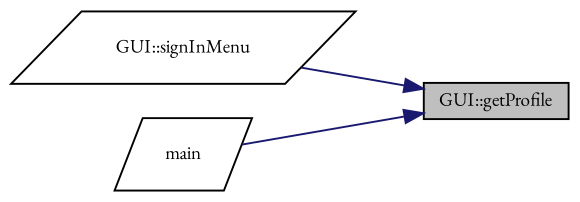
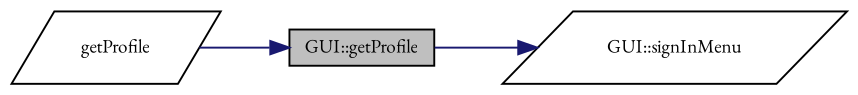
  digraph {
    fontname="EB Garamond"
    rankdir=RL
    node [color=black fillcolor=white fontname="EB Garamond" fontsize=10 shape=parallelogram style=filled]
    edge [color=midnightblue dir=back fontname="EB Garamond" fontsize=10 labelfontname=Helvetica labelfontsize=10 style=solid]
    n1 [fillcolor=grey75 fontcolor=black height=0.2 label="GUI::getProfile" shape=box width=0.4]
    n2 [height=0.2 label="GUI::signInMenu" width=0.4]
-   n3 [height=0.2 label=main width=0.4]
-   n1 -> n2
+   n3 [height=0.2 label=getProfile width=0.4]
+   n2 -> n1
    n1 -> n3
  }
